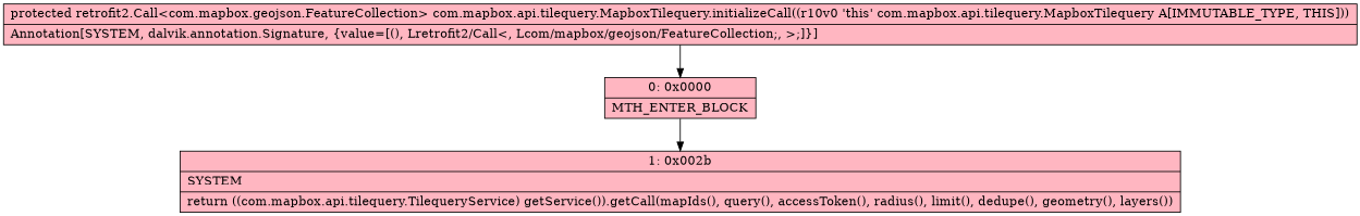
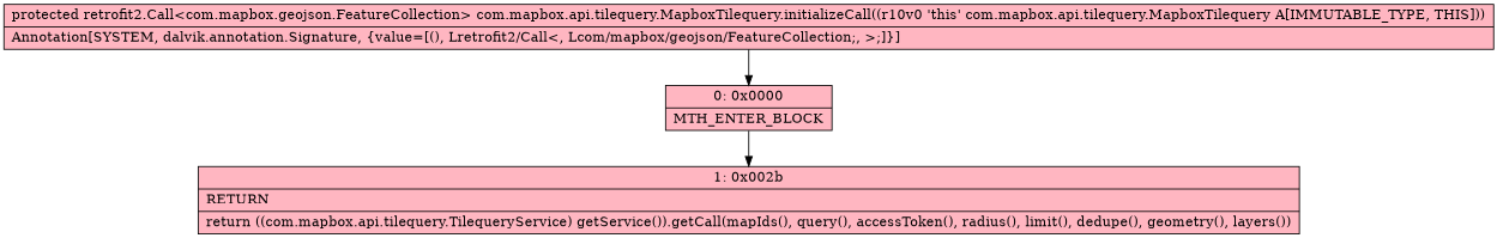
  digraph {
    node [shape=record style=filled fillcolor=lightpink]
    n1 [label="{0\:\ 0x0000|MTH_ENTER_BLOCK\l}"]
-   n2 [label="{1\:\ 0x002b|SYSTEM\l|return ((com.mapbox.api.tilequery.TilequeryService) getService()).getCall(mapIds(), query(), accessToken(), radius(), limit(), dedupe(), geometry(), layers())\l}"]
+   n2 [label="{1\:\ 0x002b|RETURN\l|return ((com.mapbox.api.tilequery.TilequeryService) getService()).getCall(mapIds(), query(), accessToken(), radius(), limit(), dedupe(), geometry(), layers())\l}"]
    n3 [label="{protected retrofit2.Call\<com.mapbox.geojson.FeatureCollection\> com.mapbox.api.tilequery.MapboxTilequery.initializeCall((r10v0 'this' com.mapbox.api.tilequery.MapboxTilequery A[IMMUTABLE_TYPE, THIS]))  | Annotation[SYSTEM, dalvik.annotation.Signature, \{value=[(), Lretrofit2\/Call\<, Lcom\/mapbox\/geojson\/FeatureCollection;, \>;]\}]\l}"]
    n1 -> n2
    n3 -> n1
  }
